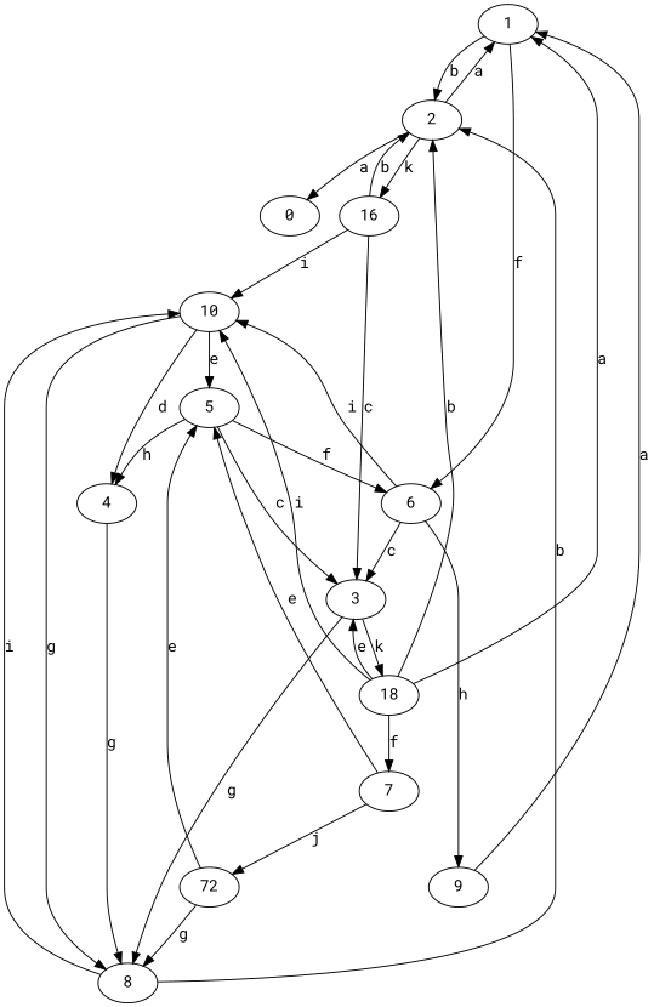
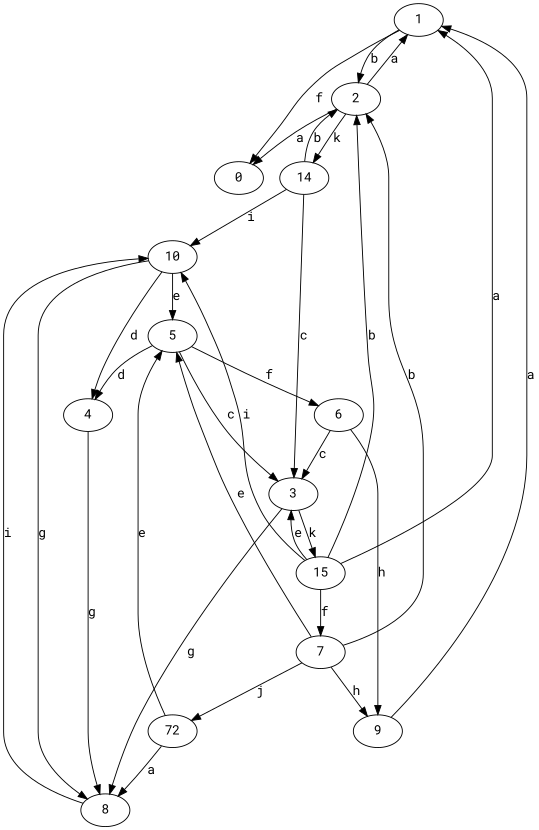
  strict digraph {
    fontname="Roboto Mono"
    node [fontname="Roboto Mono"]
    edge [fontname="Roboto Mono"]
    1
    2
    6
    0
-   14 [label=16]
+   14
    3
    10
    9
    8
-   15 [label=18]
+   15
    7
    4
    5
    n14 [label=72]
    1 -> 2 [label=b]
-   1 -> 6 [label=f]
+   1 -> 0 [label=f]
    2 -> 1 [label=a]
    2 -> 0 [label=a]
    2 -> 14 [label=k]
    6 -> 3 [label=c]
-   6 -> 10 [label=i]
    6 -> 9 [label=h]
    14 -> 2 [label=b]
    14 -> 3 [label=c]
    14 -> 10 [label=i]
    3 -> 8 [label=g]
    3 -> 15 [label=k]
    10 -> 8 [label=g]
    10 -> 4 [label=d]
    10 -> 5 [label=e]
    9 -> 1 [label=a]
-   8 -> 2 [label=b]
+   7 -> 2 [label=b]
    8 -> 10 [label=i]
    15 -> 1 [label=a]
    15 -> 2 [label=b]
    15 -> 3 [label=e]
    15 -> 10 [label=i]
    15 -> 7 [label=f]
+   7 -> 9 [label=h]
    7 -> 5 [label=e]
    7 -> n14 [label=j]
    4 -> 8 [label=g]
    5 -> 6 [label=f]
    5 -> 3 [label=c]
-   5 -> 4 [label=h]
-   n14 -> 8 [label=g]
+   5 -> 4 [label=d]
+   n14 -> 8 [label=a]
    n14 -> 5 [label=e]
  }
